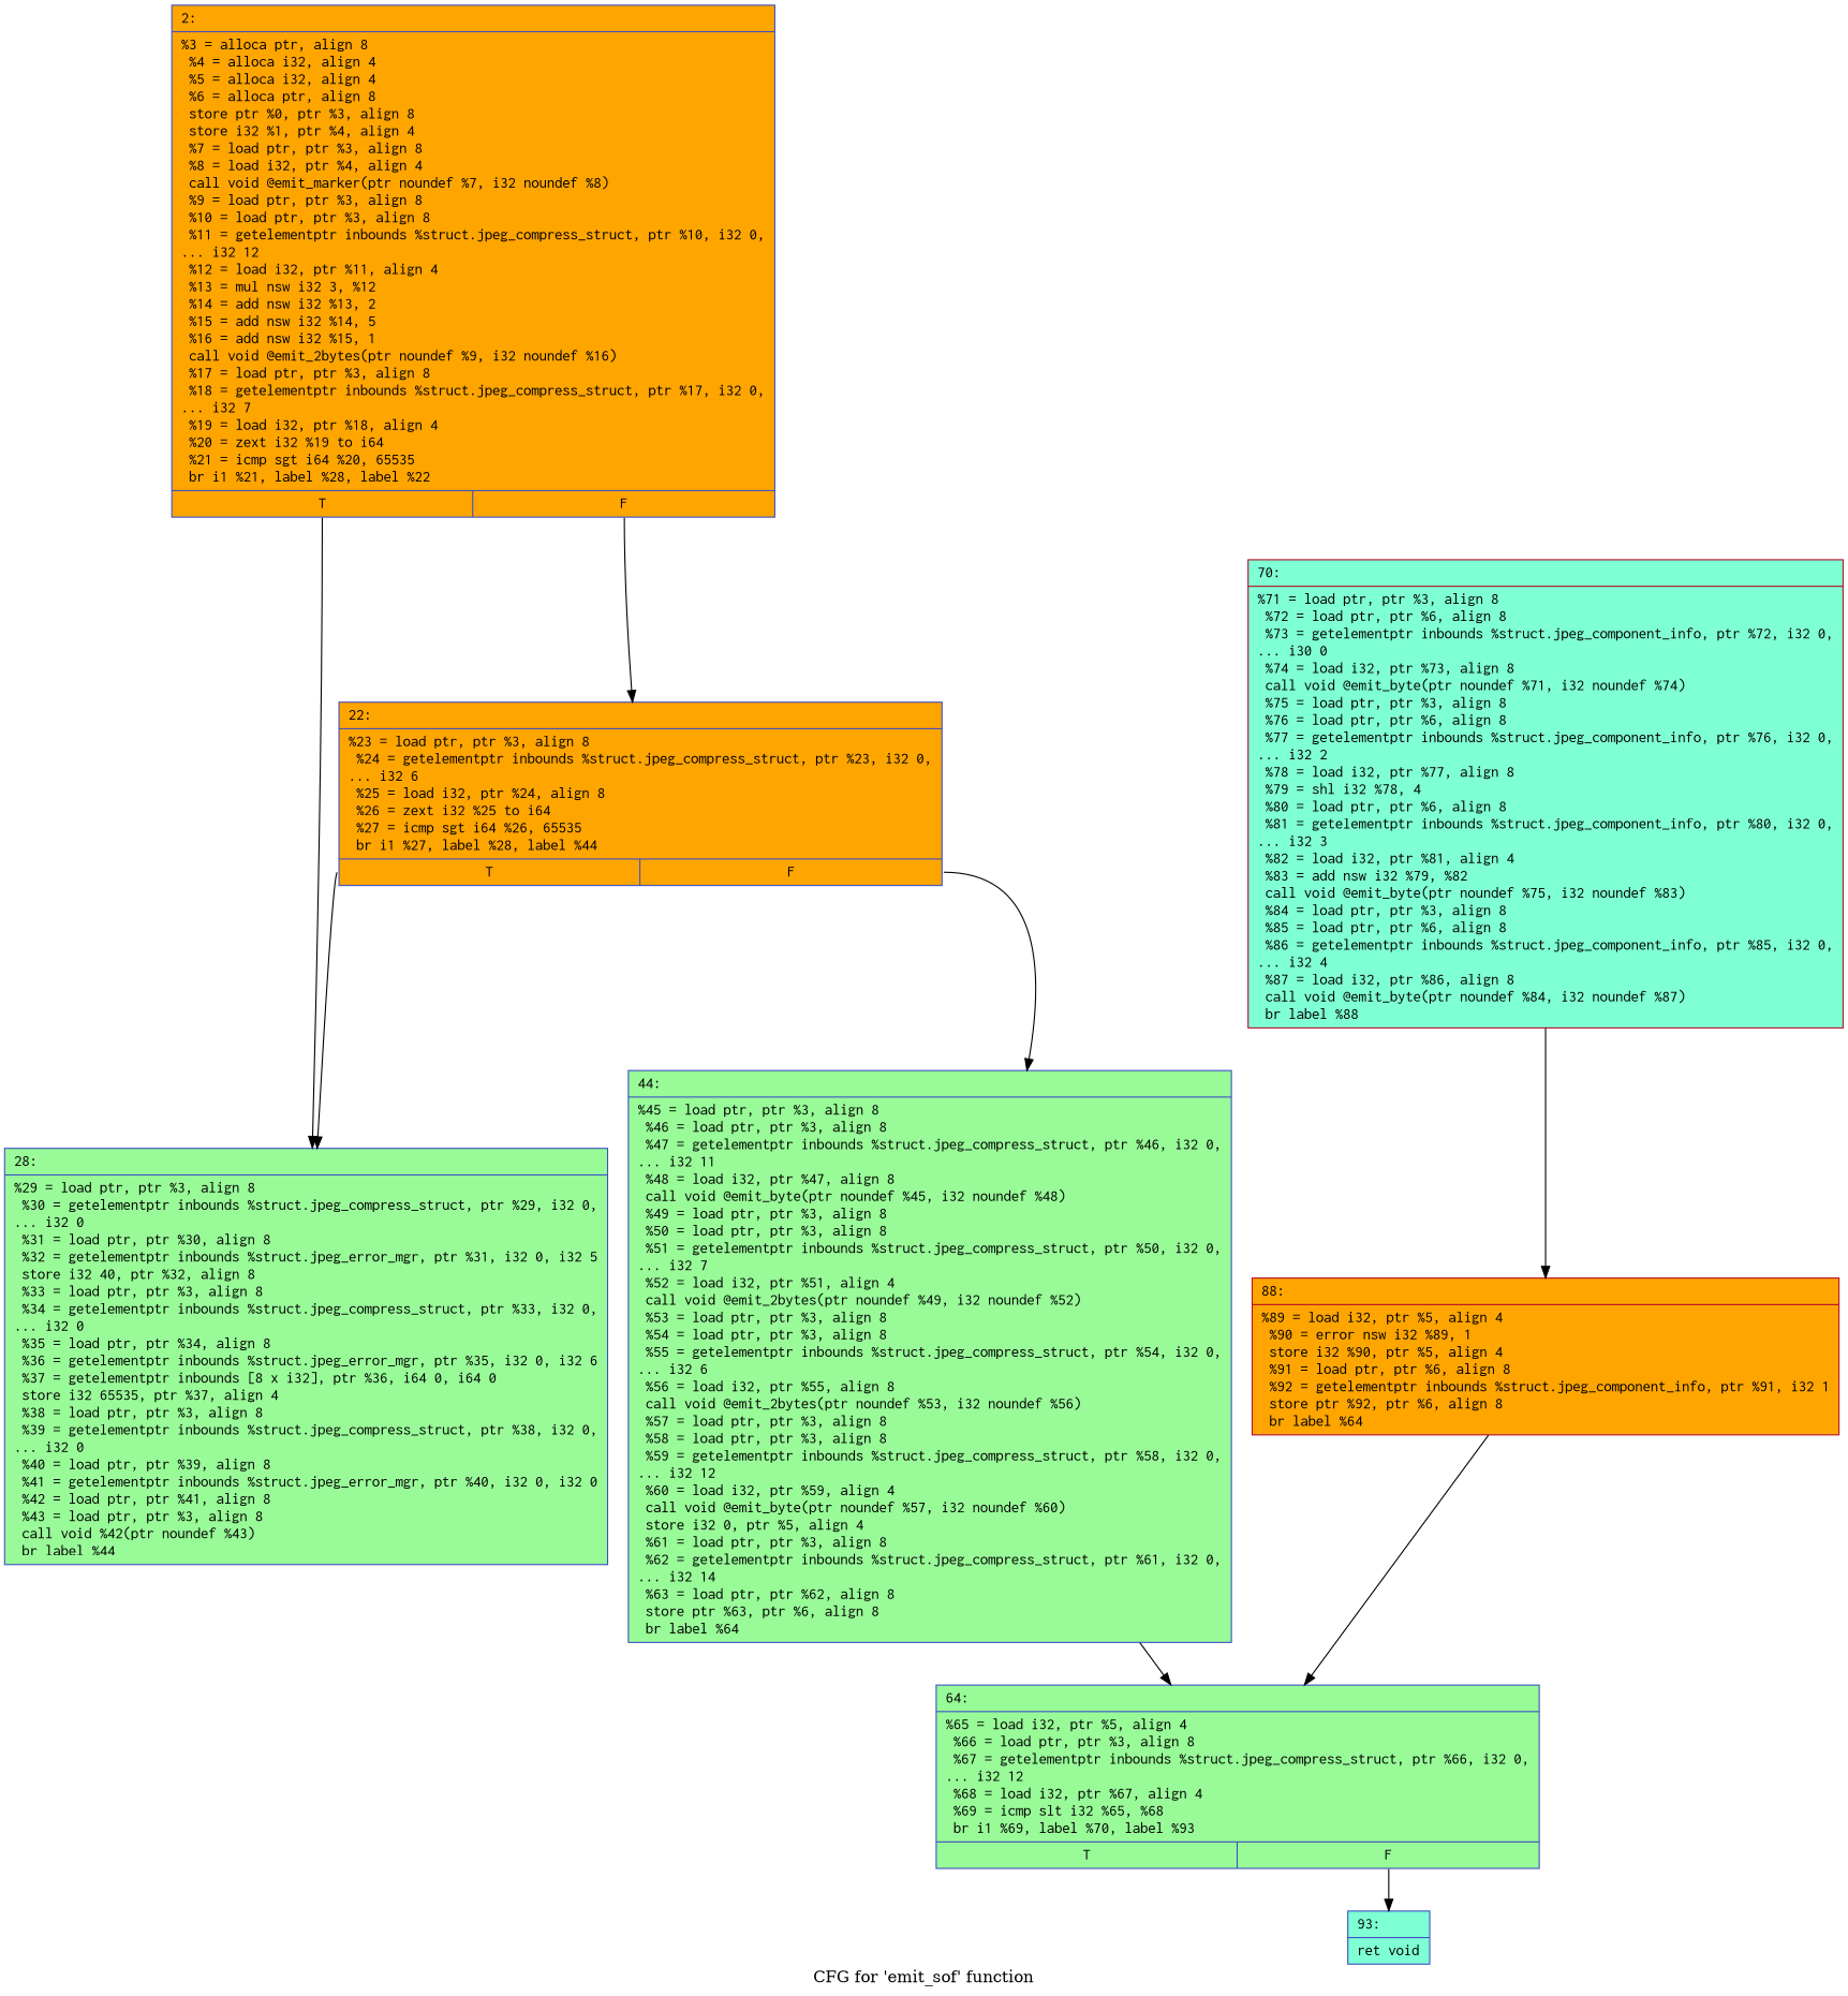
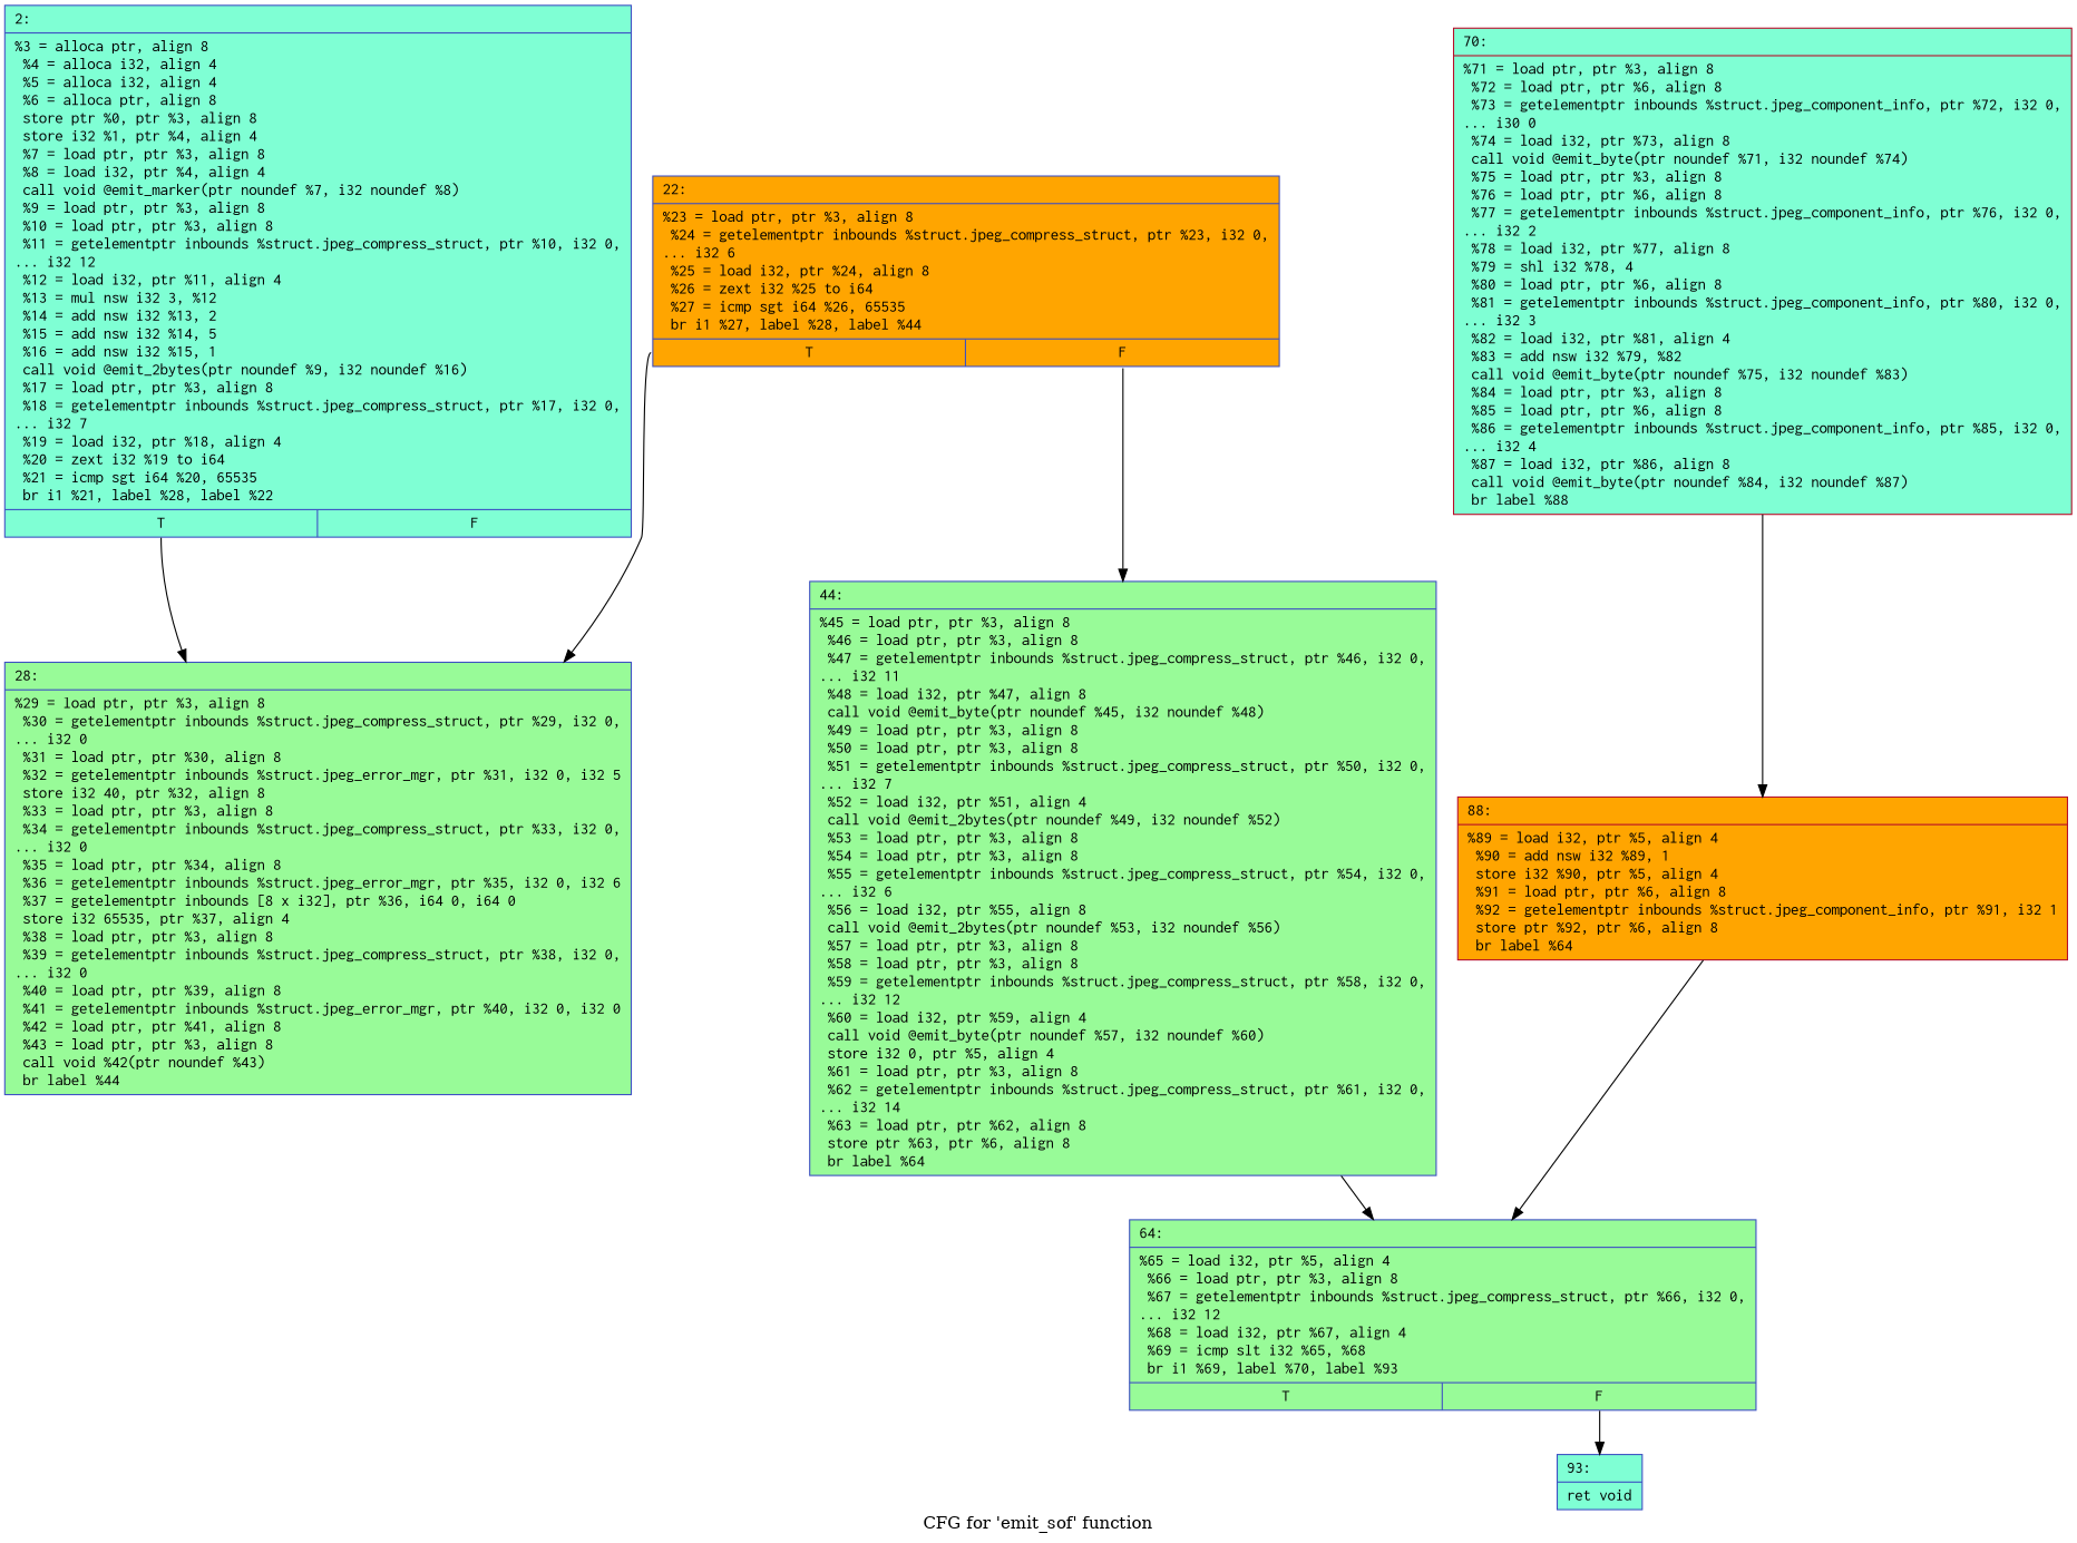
  digraph {
    label="CFG for 'emit_sof' function"
    node [color="#3d50c3ff" fillcolor=aquamarine fontname=Courier shape=record style=filled]
-   n1 [fillcolor=orange label="{2:\l|  %3 = alloca ptr, align 8\l  %4 = alloca i32, align 4\l  %5 = alloca i32, align 4\l  %6 = alloca ptr, align 8\l  store ptr %0, ptr %3, align 8\l  store i32 %1, ptr %4, align 4\l  %7 = load ptr, ptr %3, align 8\l  %8 = load i32, ptr %4, align 4\l  call void @emit_marker(ptr noundef %7, i32 noundef %8)\l  %9 = load ptr, ptr %3, align 8\l  %10 = load ptr, ptr %3, align 8\l  %11 = getelementptr inbounds %struct.jpeg_compress_struct, ptr %10, i32 0,\l... i32 12\l  %12 = load i32, ptr %11, align 4\l  %13 = mul nsw i32 3, %12\l  %14 = add nsw i32 %13, 2\l  %15 = add nsw i32 %14, 5\l  %16 = add nsw i32 %15, 1\l  call void @emit_2bytes(ptr noundef %9, i32 noundef %16)\l  %17 = load ptr, ptr %3, align 8\l  %18 = getelementptr inbounds %struct.jpeg_compress_struct, ptr %17, i32 0,\l... i32 7\l  %19 = load i32, ptr %18, align 4\l  %20 = zext i32 %19 to i64\l  %21 = icmp sgt i64 %20, 65535\l  br i1 %21, label %28, label %22\l|{<s0>T|<s1>F}}"]
+   n1 [label="{2:\l|  %3 = alloca ptr, align 8\l  %4 = alloca i32, align 4\l  %5 = alloca i32, align 4\l  %6 = alloca ptr, align 8\l  store ptr %0, ptr %3, align 8\l  store i32 %1, ptr %4, align 4\l  %7 = load ptr, ptr %3, align 8\l  %8 = load i32, ptr %4, align 4\l  call void @emit_marker(ptr noundef %7, i32 noundef %8)\l  %9 = load ptr, ptr %3, align 8\l  %10 = load ptr, ptr %3, align 8\l  %11 = getelementptr inbounds %struct.jpeg_compress_struct, ptr %10, i32 0,\l... i32 12\l  %12 = load i32, ptr %11, align 4\l  %13 = mul nsw i32 3, %12\l  %14 = add nsw i32 %13, 2\l  %15 = add nsw i32 %14, 5\l  %16 = add nsw i32 %15, 1\l  call void @emit_2bytes(ptr noundef %9, i32 noundef %16)\l  %17 = load ptr, ptr %3, align 8\l  %18 = getelementptr inbounds %struct.jpeg_compress_struct, ptr %17, i32 0,\l... i32 7\l  %19 = load i32, ptr %18, align 4\l  %20 = zext i32 %19 to i64\l  %21 = icmp sgt i64 %20, 65535\l  br i1 %21, label %28, label %22\l|{<s0>T|<s1>F}}"]
    n2 [fillcolor=palegreen label="{28:\l|  %29 = load ptr, ptr %3, align 8\l  %30 = getelementptr inbounds %struct.jpeg_compress_struct, ptr %29, i32 0,\l... i32 0\l  %31 = load ptr, ptr %30, align 8\l  %32 = getelementptr inbounds %struct.jpeg_error_mgr, ptr %31, i32 0, i32 5\l  store i32 40, ptr %32, align 8\l  %33 = load ptr, ptr %3, align 8\l  %34 = getelementptr inbounds %struct.jpeg_compress_struct, ptr %33, i32 0,\l... i32 0\l  %35 = load ptr, ptr %34, align 8\l  %36 = getelementptr inbounds %struct.jpeg_error_mgr, ptr %35, i32 0, i32 6\l  %37 = getelementptr inbounds [8 x i32], ptr %36, i64 0, i64 0\l  store i32 65535, ptr %37, align 4\l  %38 = load ptr, ptr %3, align 8\l  %39 = getelementptr inbounds %struct.jpeg_compress_struct, ptr %38, i32 0,\l... i32 0\l  %40 = load ptr, ptr %39, align 8\l  %41 = getelementptr inbounds %struct.jpeg_error_mgr, ptr %40, i32 0, i32 0\l  %42 = load ptr, ptr %41, align 8\l  %43 = load ptr, ptr %3, align 8\l  call void %42(ptr noundef %43)\l  br label %44\l}"]
    n3 [fillcolor=orange label="{22:\l|  %23 = load ptr, ptr %3, align 8\l  %24 = getelementptr inbounds %struct.jpeg_compress_struct, ptr %23, i32 0,\l... i32 6\l  %25 = load i32, ptr %24, align 8\l  %26 = zext i32 %25 to i64\l  %27 = icmp sgt i64 %26, 65535\l  br i1 %27, label %28, label %44\l|{<s0>T|<s1>F}}"]
    n4 [fillcolor=palegreen label="{44:\l|  %45 = load ptr, ptr %3, align 8\l  %46 = load ptr, ptr %3, align 8\l  %47 = getelementptr inbounds %struct.jpeg_compress_struct, ptr %46, i32 0,\l... i32 11\l  %48 = load i32, ptr %47, align 8\l  call void @emit_byte(ptr noundef %45, i32 noundef %48)\l  %49 = load ptr, ptr %3, align 8\l  %50 = load ptr, ptr %3, align 8\l  %51 = getelementptr inbounds %struct.jpeg_compress_struct, ptr %50, i32 0,\l... i32 7\l  %52 = load i32, ptr %51, align 4\l  call void @emit_2bytes(ptr noundef %49, i32 noundef %52)\l  %53 = load ptr, ptr %3, align 8\l  %54 = load ptr, ptr %3, align 8\l  %55 = getelementptr inbounds %struct.jpeg_compress_struct, ptr %54, i32 0,\l... i32 6\l  %56 = load i32, ptr %55, align 8\l  call void @emit_2bytes(ptr noundef %53, i32 noundef %56)\l  %57 = load ptr, ptr %3, align 8\l  %58 = load ptr, ptr %3, align 8\l  %59 = getelementptr inbounds %struct.jpeg_compress_struct, ptr %58, i32 0,\l... i32 12\l  %60 = load i32, ptr %59, align 4\l  call void @emit_byte(ptr noundef %57, i32 noundef %60)\l  store i32 0, ptr %5, align 4\l  %61 = load ptr, ptr %3, align 8\l  %62 = getelementptr inbounds %struct.jpeg_compress_struct, ptr %61, i32 0,\l... i32 14\l  %63 = load ptr, ptr %62, align 8\l  store ptr %63, ptr %6, align 8\l  br label %64\l}"]
    n5 [fillcolor=palegreen label="{64:\l|  %65 = load i32, ptr %5, align 4\l  %66 = load ptr, ptr %3, align 8\l  %67 = getelementptr inbounds %struct.jpeg_compress_struct, ptr %66, i32 0,\l... i32 12\l  %68 = load i32, ptr %67, align 4\l  %69 = icmp slt i32 %65, %68\l  br i1 %69, label %70, label %93\l|{<s0>T|<s1>F}}"]
    n6 [label="{93:\l|  ret void\l}"]
    n7 [color="#b70d28ff" label="{70:\l|  %71 = load ptr, ptr %3, align 8\l  %72 = load ptr, ptr %6, align 8\l  %73 = getelementptr inbounds %struct.jpeg_component_info, ptr %72, i32 0,\l... i30 0\l  %74 = load i32, ptr %73, align 8\l  call void @emit_byte(ptr noundef %71, i32 noundef %74)\l  %75 = load ptr, ptr %3, align 8\l  %76 = load ptr, ptr %6, align 8\l  %77 = getelementptr inbounds %struct.jpeg_component_info, ptr %76, i32 0,\l... i32 2\l  %78 = load i32, ptr %77, align 8\l  %79 = shl i32 %78, 4\l  %80 = load ptr, ptr %6, align 8\l  %81 = getelementptr inbounds %struct.jpeg_component_info, ptr %80, i32 0,\l... i32 3\l  %82 = load i32, ptr %81, align 4\l  %83 = add nsw i32 %79, %82\l  call void @emit_byte(ptr noundef %75, i32 noundef %83)\l  %84 = load ptr, ptr %3, align 8\l  %85 = load ptr, ptr %6, align 8\l  %86 = getelementptr inbounds %struct.jpeg_component_info, ptr %85, i32 0,\l... i32 4\l  %87 = load i32, ptr %86, align 8\l  call void @emit_byte(ptr noundef %84, i32 noundef %87)\l  br label %88\l}"]
-   n8 [color="#b70d28ff" fillcolor=orange label="{88:\l|  %89 = load i32, ptr %5, align 4\l  %90 = error nsw i32 %89, 1\l  store i32 %90, ptr %5, align 4\l  %91 = load ptr, ptr %6, align 8\l  %92 = getelementptr inbounds %struct.jpeg_component_info, ptr %91, i32 1\l  store ptr %92, ptr %6, align 8\l  br label %64\l}"]
+   n8 [color="#b70d28ff" fillcolor=orange label="{88:\l|  %89 = load i32, ptr %5, align 4\l  %90 = add nsw i32 %89, 1\l  store i32 %90, ptr %5, align 4\l  %91 = load ptr, ptr %6, align 8\l  %92 = getelementptr inbounds %struct.jpeg_component_info, ptr %91, i32 1\l  store ptr %92, ptr %6, align 8\l  br label %64\l}"]
    n1 -> n2 [tailport=s0]
-   n1 -> n3 [tailport=s1]
    n3 -> n2 [tailport=s0]
    n3 -> n4 [tailport=s1]
    n4 -> n5
    n5 -> n6 [tailport=s1]
    n7 -> n8
    n8 -> n5
  }
